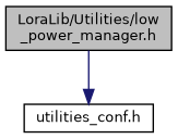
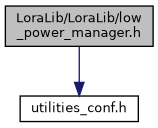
  digraph {
    fontname="DejaVu Sans"
    node [color=black fontname="DejaVu Sans" fontsize=10 shape=record style=filled]
-   n1 [fillcolor=grey75 fontcolor=black height=0.2 label="LoraLib/Utilities/low\l_power_manager.h" width=0.4]
+   n1 [fillcolor=grey75 fontcolor=black height=0.2 label="LoraLib/LoraLib/low\l_power_manager.h" width=0.4]
    n2 [fillcolor=white height=0.2 label="utilities_conf.h" width=0.4]
    n1 -> n2 [color=midnightblue fontname="DejaVu Sans" fontsize=10 labelfontname=Helvetica labelfontsize=10 style=solid]
  }
